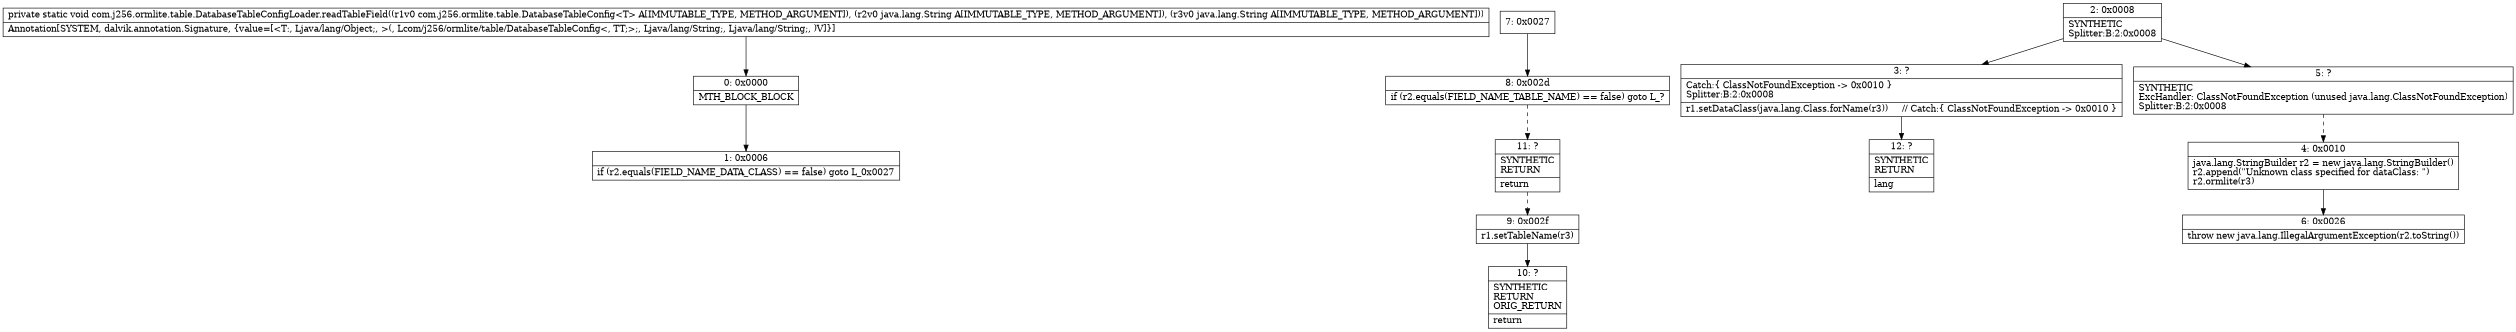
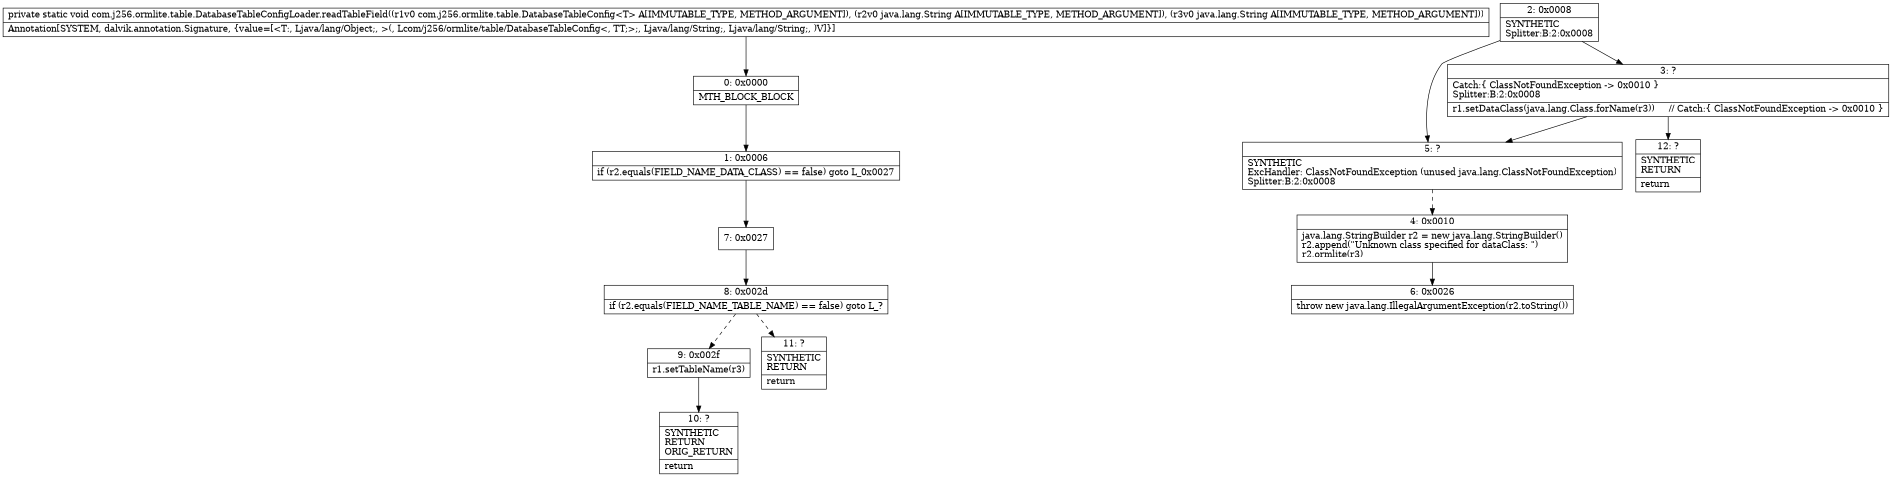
  digraph {
    node [shape=record]
    n1 [label="{0\:\ 0x0000|MTH_BLOCK_BLOCK\l}"]
    n2 [label="{1\:\ 0x0006|if (r2.equals(FIELD_NAME_DATA_CLASS) == false) goto L_0x0027\l}"]
    n3 [label="{7\:\ 0x0027}"]
    n4 [label="{2\:\ 0x0008|SYNTHETIC\lSplitter:B:2:0x0008\l}"]
    n5 [label="{3\:\ ?|Catch:\{ ClassNotFoundException \-\> 0x0010 \}\lSplitter:B:2:0x0008\l|r1.setDataClass(java.lang.Class.forName(r3))     \/\/ Catch:\{ ClassNotFoundException \-\> 0x0010 \}\l}"]
    n6 [label="{5\:\ ?|SYNTHETIC\lExcHandler: ClassNotFoundException (unused java.lang.ClassNotFoundException)\lSplitter:B:2:0x0008\l}"]
    n7 [label="{8\:\ 0x002d|if (r2.equals(FIELD_NAME_TABLE_NAME) == false) goto L_?\l}"]
-   n8 [label="{12\:\ ?|SYNTHETIC\lRETURN\l|lang\l}"]
+   n8 [label="{12\:\ ?|SYNTHETIC\lRETURN\l|return\l}"]
    n9 [label="{4\:\ 0x0010|java.lang.StringBuilder r2 = new java.lang.StringBuilder()\lr2.append(\"Unknown class specified for dataClass: \")\lr2.ormlite(r3)\l}"]
    n10 [label="{6\:\ 0x0026|throw new java.lang.IllegalArgumentException(r2.toString())\l}"]
    n11 [label="{9\:\ 0x002f|r1.setTableName(r3)\l}"]
    n12 [label="{11\:\ ?|SYNTHETIC\lRETURN\l|return\l}"]
    n13 [label="{10\:\ ?|SYNTHETIC\lRETURN\lORIG_RETURN\l|return\l}"]
    n14 [label="{private static void com.j256.ormlite.table.DatabaseTableConfigLoader.readTableField((r1v0 com.j256.ormlite.table.DatabaseTableConfig\<T\> A[IMMUTABLE_TYPE, METHOD_ARGUMENT]), (r2v0 java.lang.String A[IMMUTABLE_TYPE, METHOD_ARGUMENT]), (r3v0 java.lang.String A[IMMUTABLE_TYPE, METHOD_ARGUMENT]))  | Annotation[SYSTEM, dalvik.annotation.Signature, \{value=[\<T:, Ljava\/lang\/Object;, \>(, Lcom\/j256\/ormlite\/table\/DatabaseTableConfig\<, TT;\>;, Ljava\/lang\/String;, Ljava\/lang\/String;, )V]\}]\l}"]
    n1 -> n2
+   n2 -> n3
    n3 -> n7
    n4 -> n5
    n4 -> n6
+   n5 -> n6
    n5 -> n8
    n6 -> n9 [style=dashed]
-   n12 -> n11 [style=dashed]
+   n7 -> n11 [style=dashed]
    n7 -> n12 [style=dashed]
    n9 -> n10
    n11 -> n13
    n14 -> n1
  }
